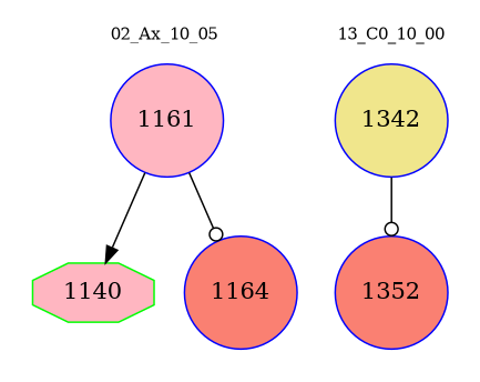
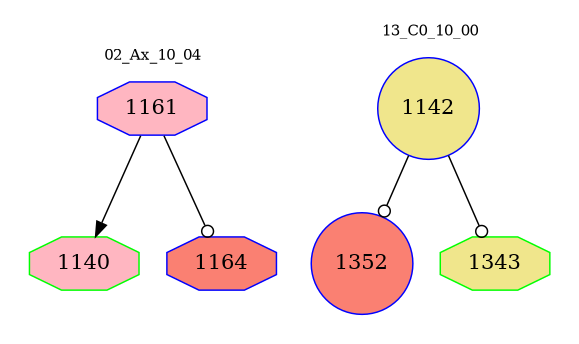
  digraph {
    node [color=blue fillcolor=lightpink shape=circle style=filled]
    edge [arrowhead=odot color=black]
-   n1 [label=1161]
+   n1 [label=1161 shape=octagon]
    n2 [color=green label=1140 shape=octagon]
-   n3 [fillcolor=salmon label=1164]
-   n4 [fillcolor=khaki label=1342]
+   n3 [fillcolor=salmon label=1164 shape=octagon]
+   n4 [fillcolor=khaki label=1142]
    n5 [fillcolor=salmon label=1352]
+   n6 [color=green fillcolor=khaki label=1343 shape=octagon]
    subgraph cluster_1 {
      color=white
      fontsize=10
-     label="02_Ax_10_05"
+     label="02_Ax_10_04"
      n1
      n2
      n3
    }
    subgraph cluster_2 {
      color=white
      fontsize=10
      label="13_C0_10_00"
      n4
      n5
+     n6
    }
    n1 -> n2 [arrowhead=normal]
    n1 -> n3
    n4 -> n5
+   n4 -> n6
  }
